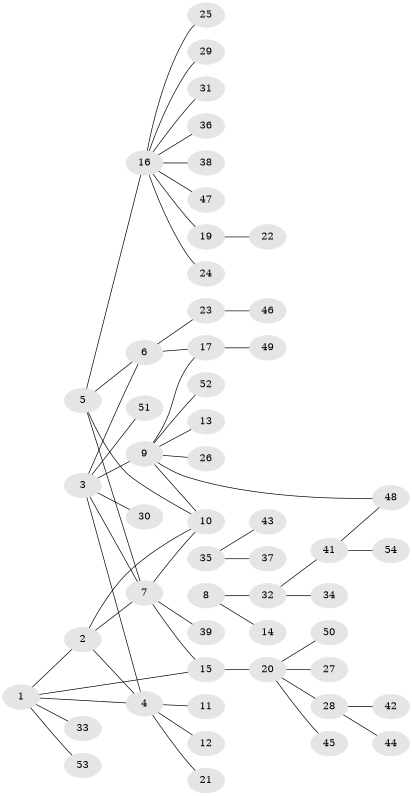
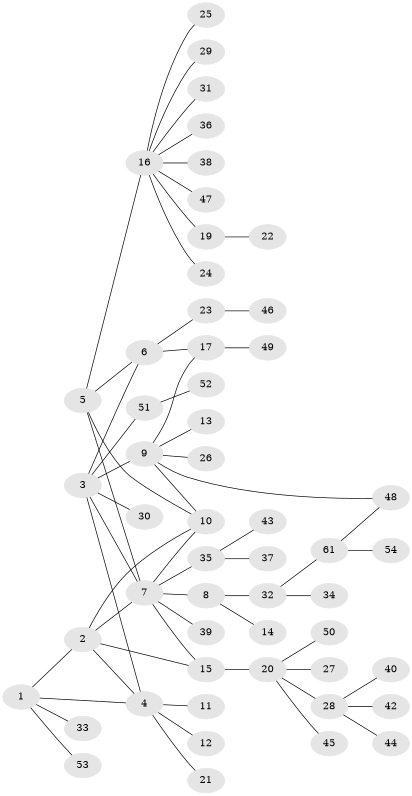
  graph {
    rankdir=LR
    node [color=gray90 style=filled]
    1
    2
    15
    33
    53
    4
    7
    10
    6
    17
    23
    20
    11
    12
    21
    8
    35
    39
    3
    9
    30
    51
    13
    26
    48
    52
    5
    16
    19
    24
    25
    29
    31
    36
    38
    47
    49
    46
    14
    32
    37
    43
    34
-   41
+   41 [label=61]
    27
    28
    45
    50
    22
+   40
    42
    44
    54
    1 -- 2
-   1 -- 15
+   2 -- 15
    1 -- 33
    1 -- 53
    1 -- 4
    2 -- 4
    2 -- 7
    2 -- 10
    15 -- 20
    4 -- 11
    4 -- 12
    4 -- 21
    7 -- 15
    7 -- 10
+   7 -- 8
+   7 -- 35
    7 -- 39
    6 -- 17
    6 -- 23
    17 -- 49
    23 -- 46
    20 -- 27
    20 -- 28
    20 -- 45
    20 -- 50
    8 -- 14
    8 -- 32
    35 -- 37
    35 -- 43
    3 -- 4
    3 -- 7
    3 -- 6
    3 -- 9
    3 -- 30
    3 -- 51
    9 -- 10
    9 -- 17
    9 -- 13
    9 -- 26
    9 -- 48
-   9 -- 52
+   51 -- 52
    5 -- 7
    5 -- 10
    5 -- 6
    5 -- 16
    16 -- 19
    16 -- 24
    16 -- 25
    16 -- 29
    16 -- 31
    16 -- 36
    16 -- 38
    16 -- 47
    19 -- 22
    32 -- 34
    32 -- 41
    41 -- 48
    41 -- 54
+   28 -- 40
    28 -- 42
    28 -- 44
  }
